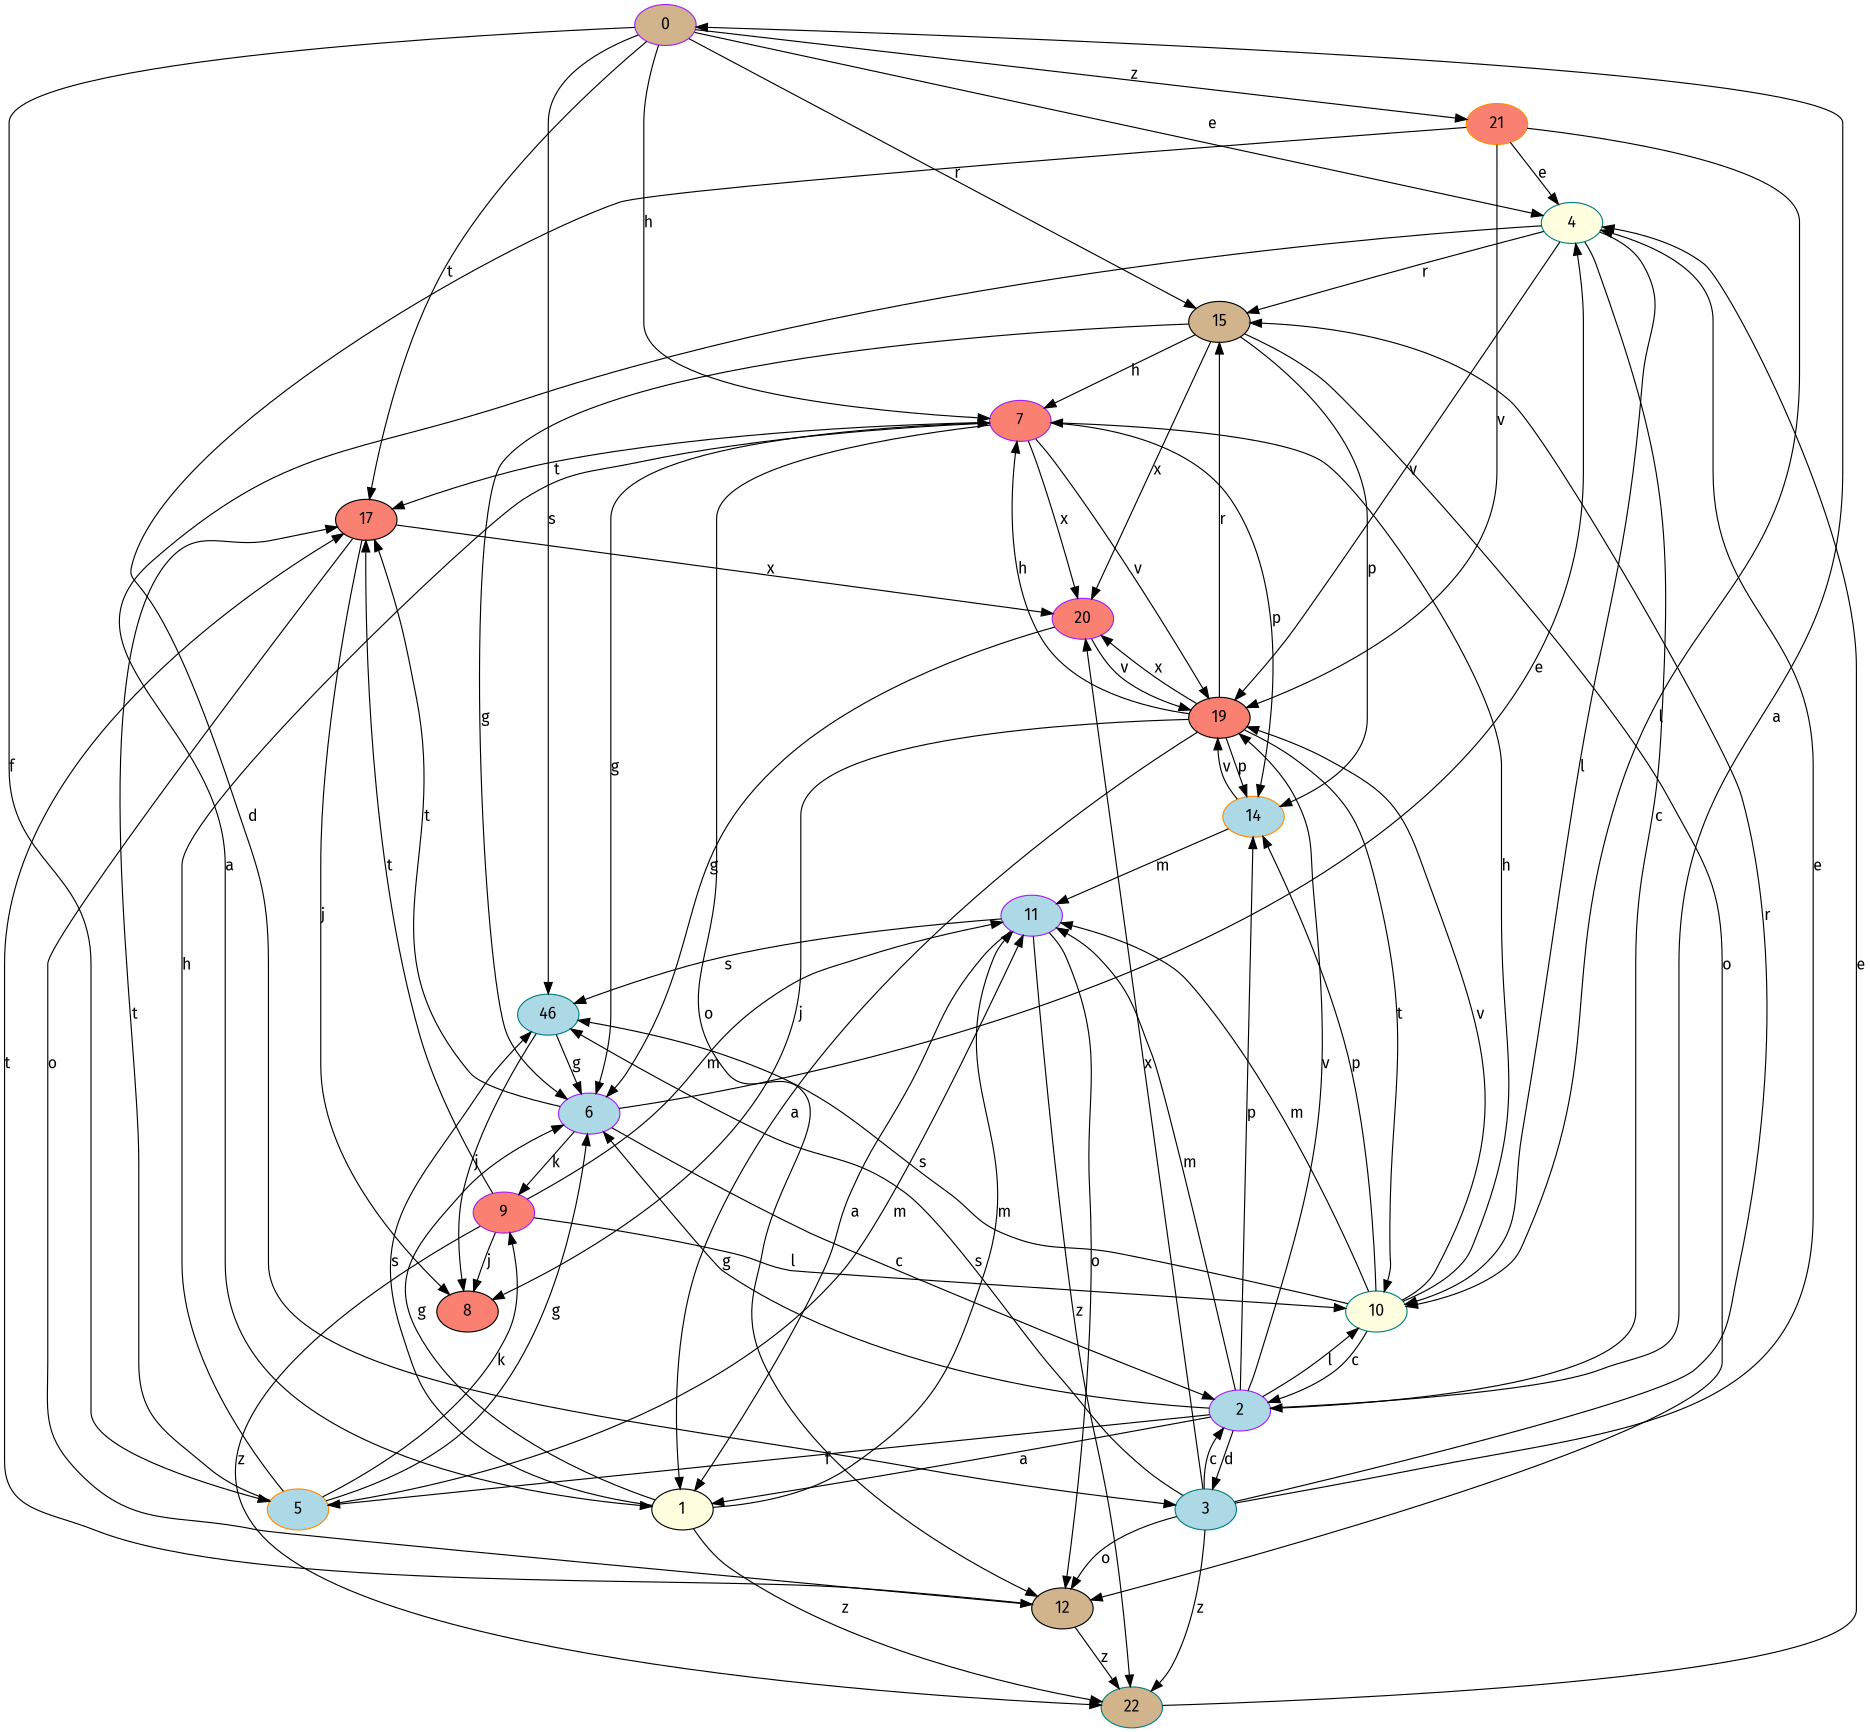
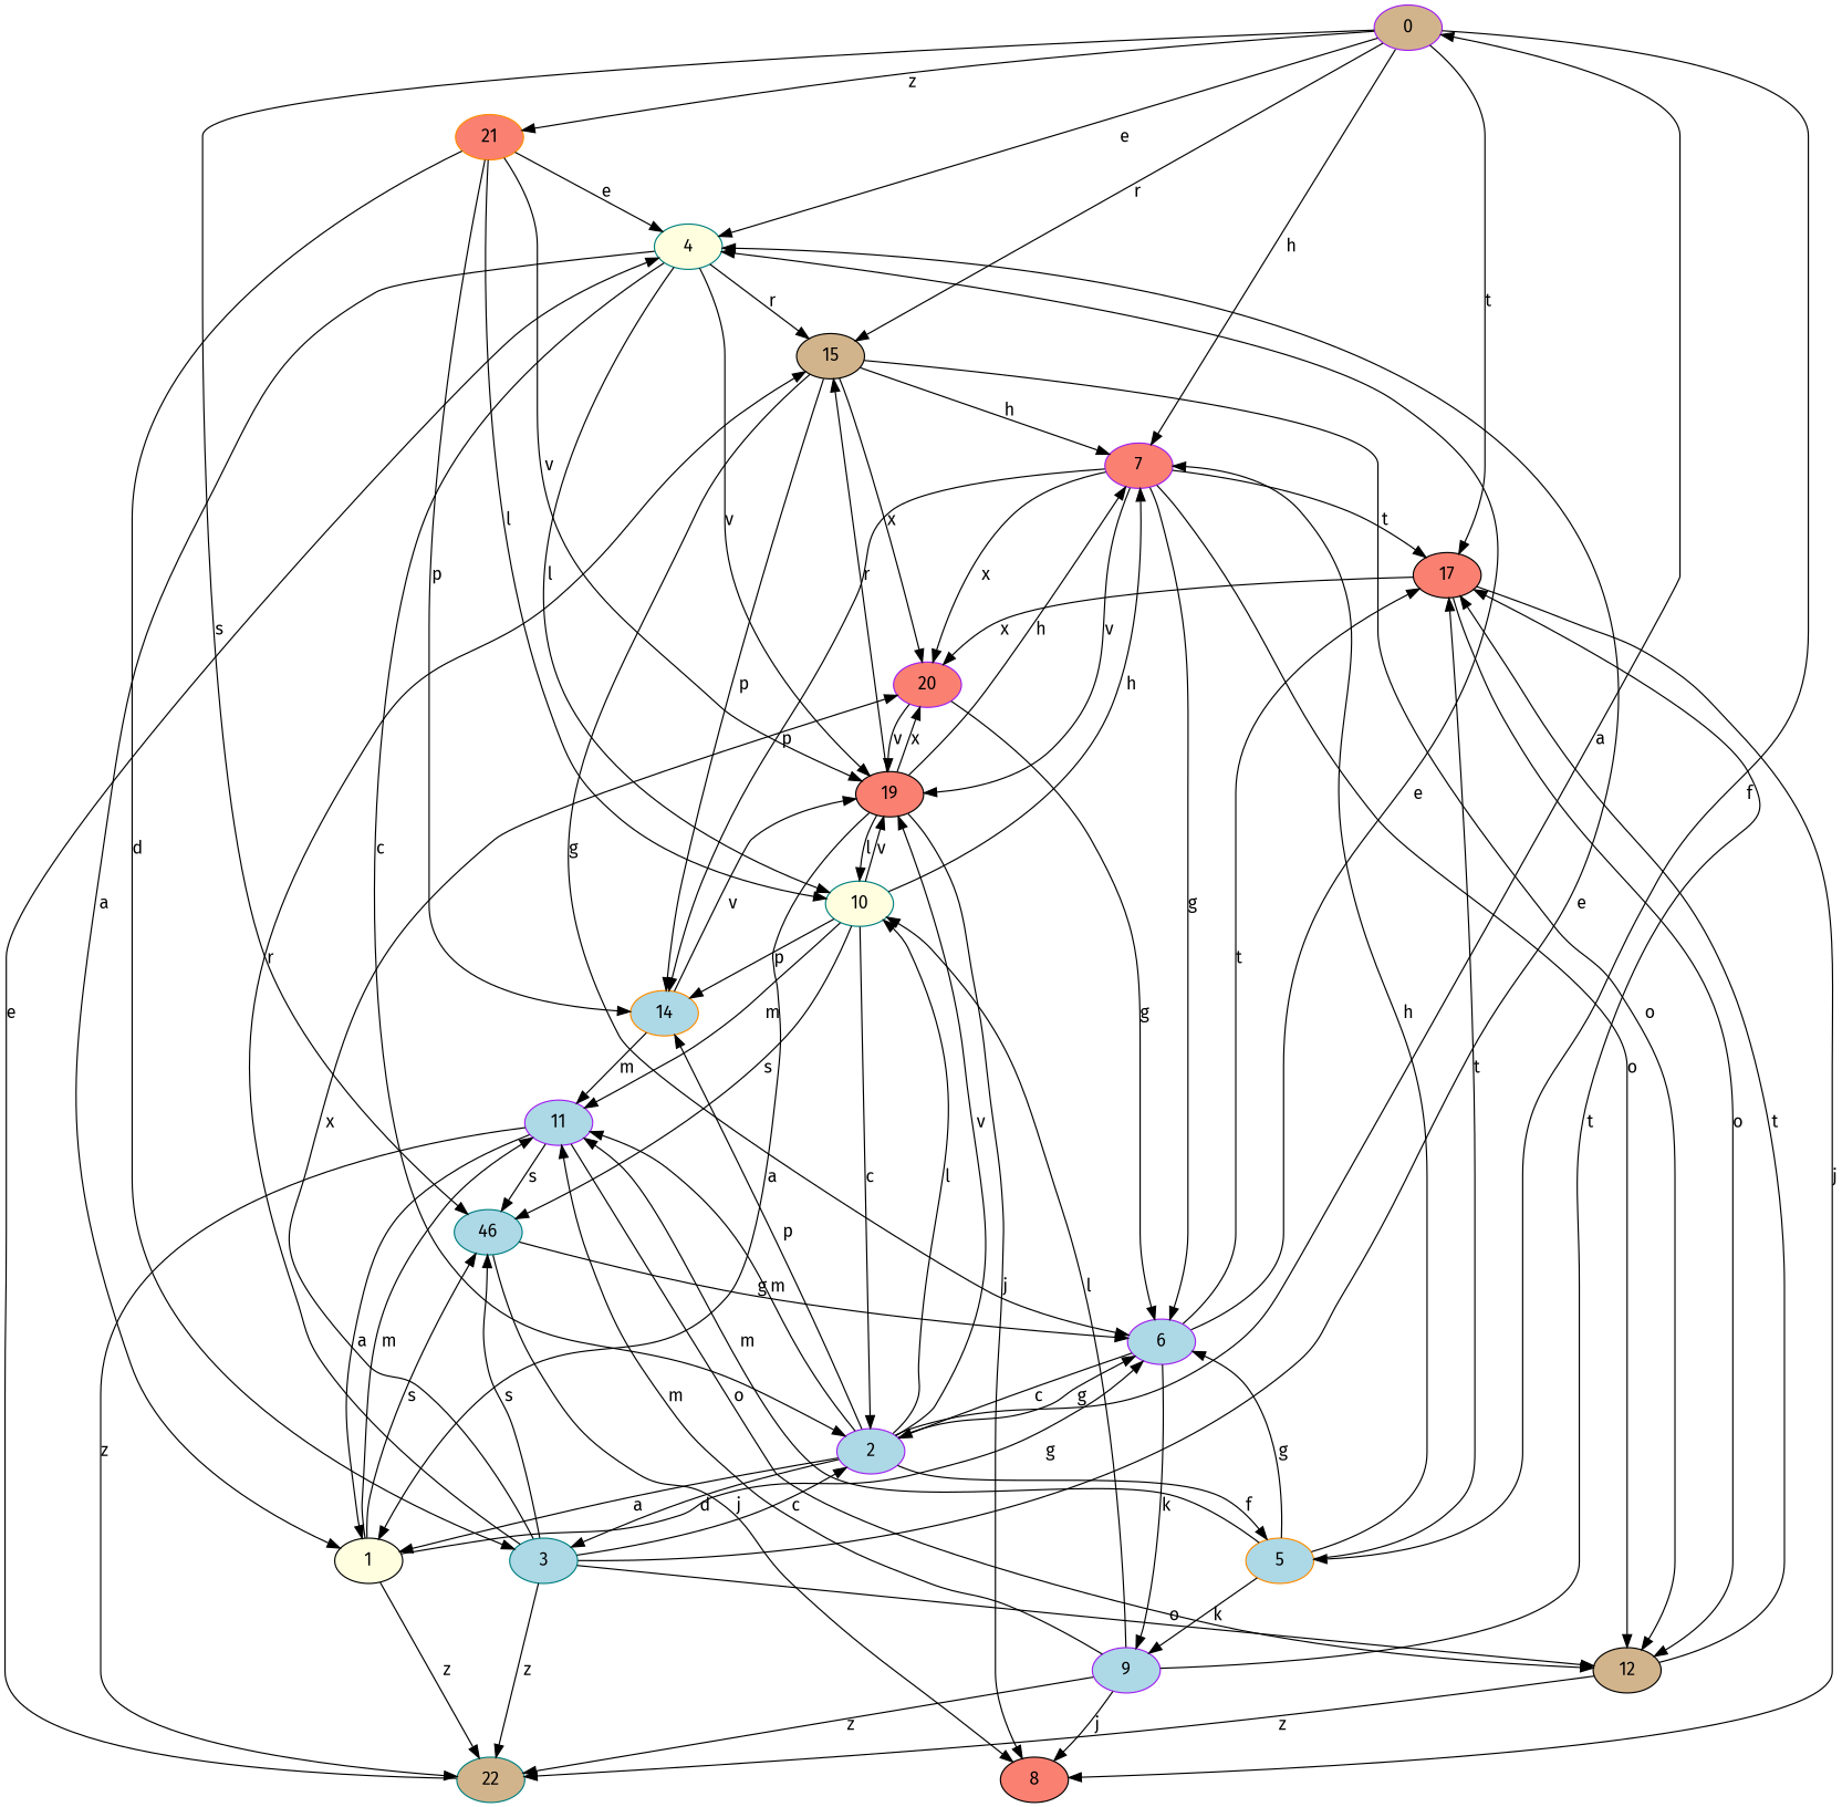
  strict digraph {
    fontname="Fira Sans"
    node [color=purple fillcolor=lightblue fontname="Fira Sans" style=filled]
    edge [fontname="Fira Sans"]
    0 [fillcolor=tan]
    4 [color=teal fillcolor=lightyellow]
    5 [color=darkorange]
    7 [fillcolor=salmon]
    15 [color=black fillcolor=tan]
    n6 [color=teal label=46]
    17 [color=black fillcolor=salmon]
    21 [color=darkorange fillcolor=salmon]
    1 [color=black fillcolor=lightyellow]
    2
    10 [color=teal fillcolor=lightyellow]
    19 [color=black fillcolor=salmon]
    6
    11
-   9 [fillcolor=salmon]
+   9
    20 [fillcolor=salmon]
    14 [color=darkorange]
    12 [color=black fillcolor=tan]
    8 [color=black fillcolor=salmon]
    3 [color=teal]
    22 [color=teal fillcolor=tan]
    0 -> 4 [label=e]
    0 -> 5 [label=f]
    0 -> 7 [label=h]
    0 -> 15 [label=r]
    0 -> n6 [label=s]
    0 -> 17 [label=t]
    0 -> 21 [label=z]
    4 -> 15 [label=r]
    4 -> 1 [label=a]
    4 -> 2 [label=c]
    4 -> 10 [label=l]
    4 -> 19 [label=v]
    5 -> 7 [label=h]
    5 -> 17 [label=t]
    5 -> 6 [label=g]
    5 -> 11 [label=m]
    5 -> 9 [label=k]
    7 -> 17 [label=t]
    7 -> 19 [label=v]
    7 -> 6 [label=g]
    7 -> 20 [label=x]
    7 -> 14 [label=p]
    7 -> 12 [label=o]
    15 -> 7 [label=h]
    15 -> 6 [label=g]
    15 -> 20 [label=x]
    15 -> 14 [label=p]
    15 -> 12 [label=o]
    n6 -> 6 [label=g]
    n6 -> 8 [label=j]
    17 -> 20 [label=x]
    17 -> 12 [label=o]
    17 -> 8 [label=j]
    21 -> 4 [label=e]
    21 -> 10 [label=l]
    21 -> 19 [label=v]
    21 -> 3 [label=d]
    1 -> n6 [label=s]
    1 -> 6 [label=g]
    1 -> 11 [label=m]
    1 -> 22 [label=z]
    2 -> 0 [label=a]
    2 -> 5 [label=f]
    2 -> 1 [label=a]
    2 -> 10 [label=l]
    2 -> 19 [label=v]
    2 -> 6 [label=g]
    2 -> 11 [label=m]
    2 -> 14 [label=p]
    2 -> 3 [label=d]
    10 -> 7 [label=h]
    10 -> n6 [label=s]
    10 -> 2 [label=c]
    10 -> 19 [label=v]
    10 -> 11 [label=m]
    10 -> 14 [label=p]
    19 -> 7 [label=h]
    19 -> 15 [label=r]
    19 -> 1 [label=a]
-   19 -> 10 [label=t]
+   19 -> 10 [label=l]
    19 -> 20 [label=x]
-   19 -> 14 [label=p]
+   21 -> 14 [label=p]
    19 -> 8 [label=j]
    6 -> 4 [label=e]
    6 -> 17 [label=t]
    6 -> 2 [label=c]
    6 -> 9 [label=k]
    11 -> n6 [label=s]
    11 -> 1 [label=a]
    11 -> 12 [label=o]
    11 -> 22 [label=z]
    9 -> 17 [label=t]
    9 -> 10 [label=l]
    9 -> 11 [label=m]
    9 -> 8 [label=j]
    9 -> 22 [label=z]
    20 -> 19 [label=v]
    20 -> 6 [label=g]
    14 -> 19 [label=v]
    14 -> 11 [label=m]
    12 -> 17 [label=t]
    12 -> 22 [label=z]
    3 -> 4 [label=e]
    3 -> 15 [label=r]
    3 -> n6 [label=s]
    3 -> 2 [label=c]
    3 -> 20 [label=x]
    3 -> 12 [label=o]
    3 -> 22 [label=z]
    22 -> 4 [label=e]
  }
